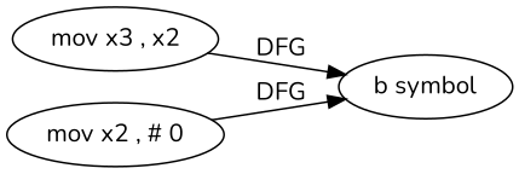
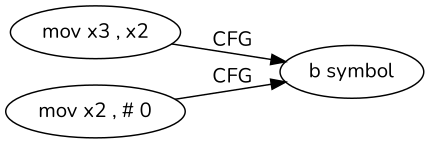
  digraph {
    fontname=Nunito
    rankdir=LR
    node [fontname=Nunito]
    edge [fontname=Nunito]
    n1 [label="mov x3 , x2"]
    n2 [label="b symbol"]
    n3 [label="mov x2 , # 0"]
-   n1 -> n2 [label=DFG]
-   n3 -> n2 [label=DFG]
+   n1 -> n2 [label=CFG]
+   n3 -> n2 [label=CFG]
  }
